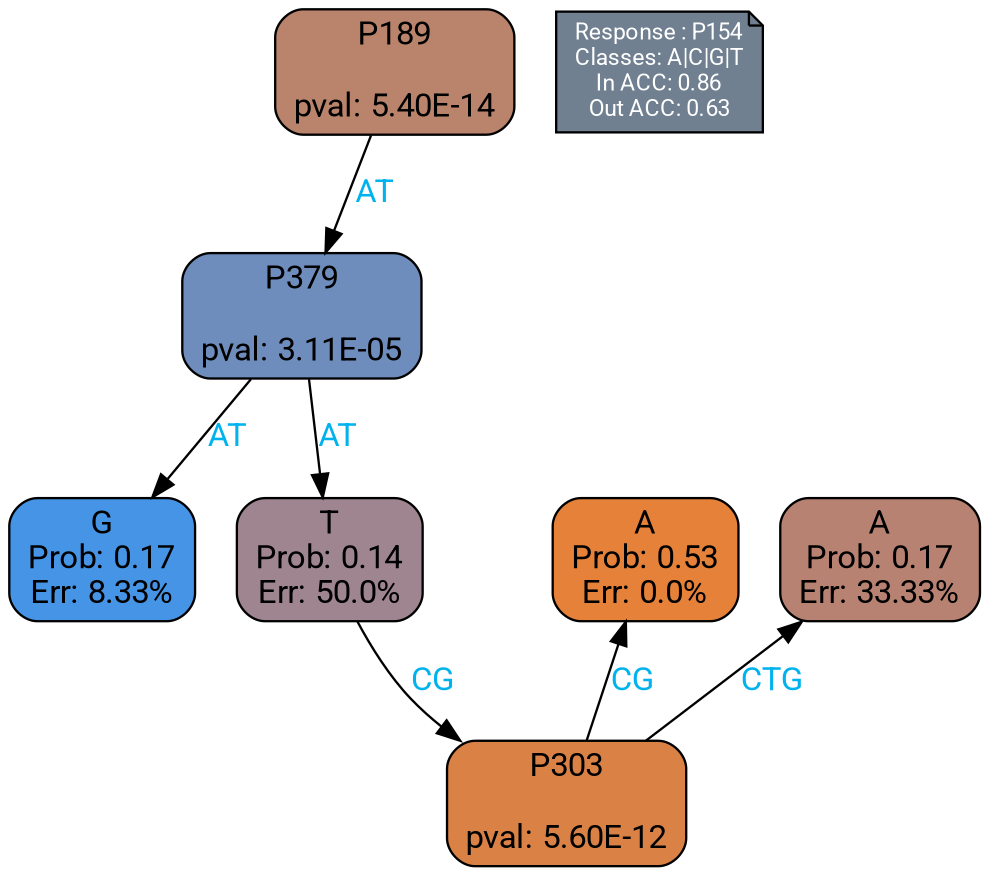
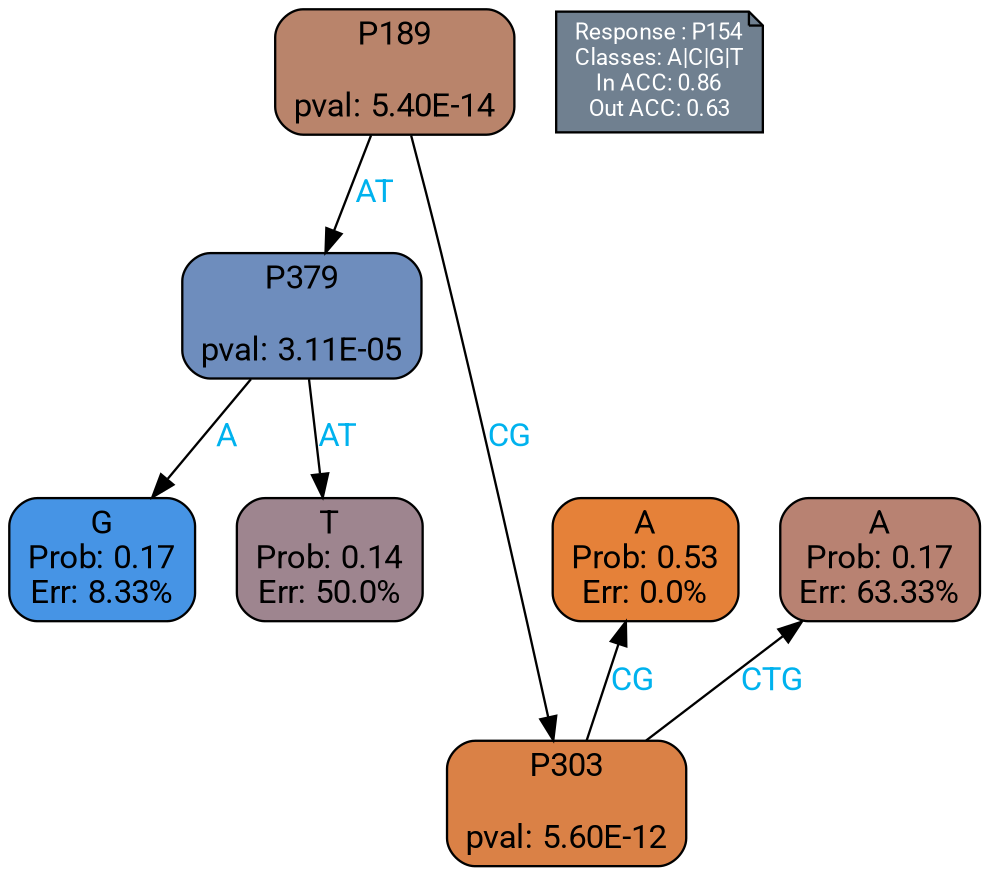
  digraph {
    fontname=Roboto
    ranksep=equally
    splines=polylines
    node [color=black fontname=Roboto shape=box style="filled, rounded"]
    edge [fontcolor=deepskyblue2 fontname=Roboto]
    n1 [fillcolor="#4694e5" label="G\nProb: 0.17\nErr: 8.33%"]
    n2 [fillcolor="#9e858f" label="T\nProb: 0.14\nErr: 50.0%"]
    n3 [fillcolor="#e58139" label="A\nProb: 0.53\nErr: 0.0%"]
-   n4 [fillcolor="#b88272" label="A\nProb: 0.17\nErr: 33.33%"]
+   n4 [fillcolor="#b88272" label="A\nProb: 0.17\nErr: 63.33%"]
    n5 [align=left fillcolor=slategray fontcolor=white fontsize=10 label="Response : P154\nClasses: A|C|G|T\nIn ACC: 0.86\nOut ACC: 0.63\n" shape=note style=filled]
    n6 [fillcolor="#b9846b" label="P189\n\npval: 5.40E-14"]
    n7 [fillcolor="#6e8dbd" label="P379\n\npval: 3.11E-05"]
    n8 [fillcolor="#da8146" label="P303\n\npval: 5.60E-12"]
    subgraph sub_1 {
      rank=same
      n1
      n2
      n3
      n4
    }
    subgraph sub_2 {
      rank=same
      n5
      n6
    }
    n6 -> n7 [label=AT]
-   n2 -> n8 [label=CG]
-   n7 -> n1 [label=AT]
+   n6 -> n8 [label=CG]
+   n7 -> n1 [label=A]
    n7 -> n2 [label=AT]
    n8 -> n3 [label=CG]
    n8 -> n4 [label=CTG]
  }
